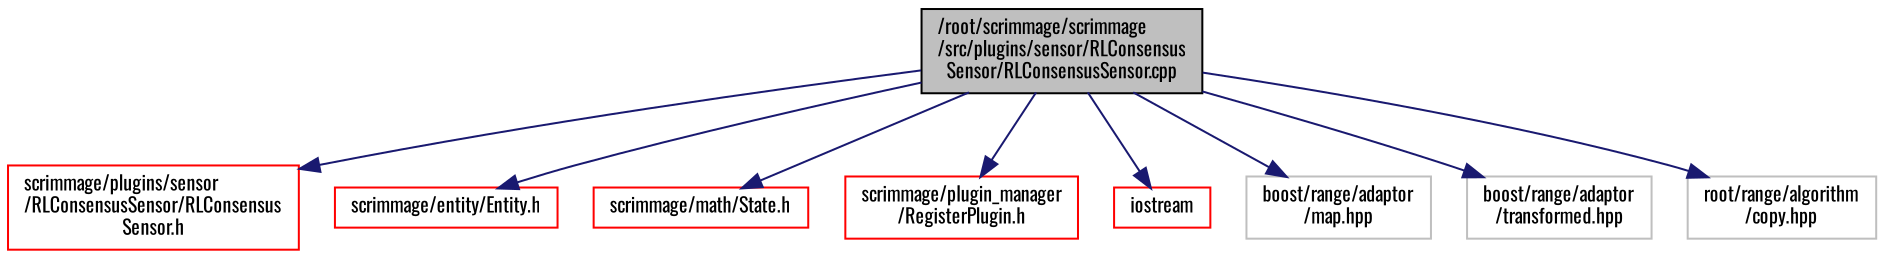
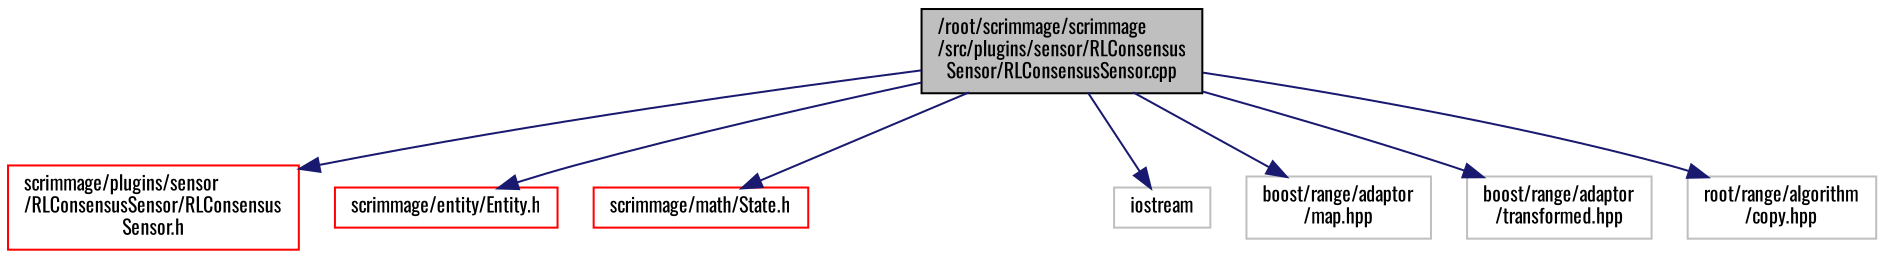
  digraph {
    fontname=Oswald
    node [color=red fillcolor=white fontname=Oswald fontsize=10 shape=record style=filled]
    edge [color=midnightblue fontname=Oswald fontsize=10 labelfontname=Helvetica labelfontsize=10 style=solid]
    n1 [color=black fillcolor=grey75 fontcolor=black height=0.2 label="/root/scrimmage/scrimmage\l/src/plugins/sensor/RLConsensus\lSensor/RLConsensusSensor.cpp" width=0.4]
    n2 [height=0.2 label="scrimmage/plugins/sensor\l/RLConsensusSensor/RLConsensus\lSensor.h" width=0.4]
    n3 [height=0.2 label="scrimmage/entity/Entity.h" width=0.4]
    n4 [height=0.2 label="scrimmage/math/State.h" width=0.4]
-   n5 [height=0.2 label="scrimmage/plugin_manager\l/RegisterPlugin.h" width=0.4]
-   n6 [height=0.2 label=iostream width=0.4]
+   n6 [color=grey75 height=0.2 label=iostream width=0.4]
    n7 [color=grey75 height=0.2 label="boost/range/adaptor\l/map.hpp" width=0.4]
    n8 [color=grey75 height=0.2 label="boost/range/adaptor\l/transformed.hpp" width=0.4]
    n9 [color=grey75 height=0.2 label="root/range/algorithm\l/copy.hpp" width=0.4]
    n1 -> n2
    n1 -> n3
    n1 -> n4
-   n1 -> n5
    n1 -> n6
    n1 -> n7
    n1 -> n8
    n1 -> n9
  }
